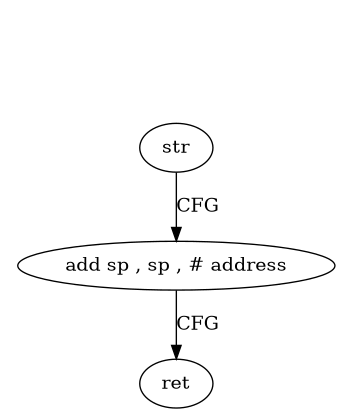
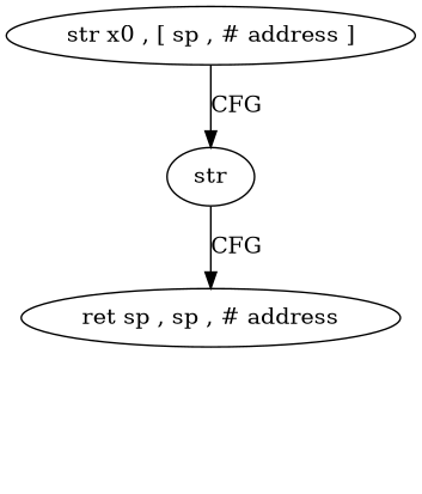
  digraph {
+   n1 [label="str x0 , [ sp , # address ]"]
    n2 [label=str]
-   n3 [label="add sp , sp , # address"]
-   n4 [label=ret]
+   n3 [label="ret sp , sp , # address"]
+   n1 -> n2 [label=CFG]
    n2 -> n3 [label=CFG]
-   n3 -> n4 [label=CFG]
  }
